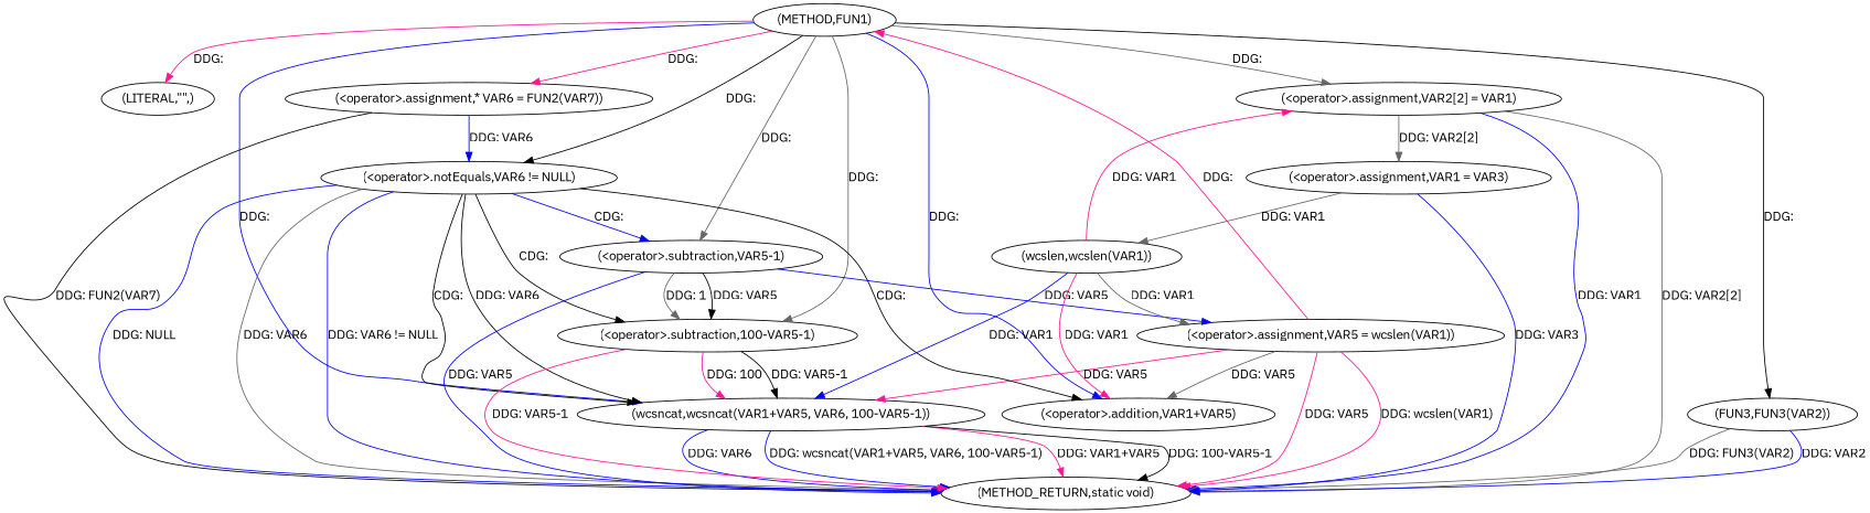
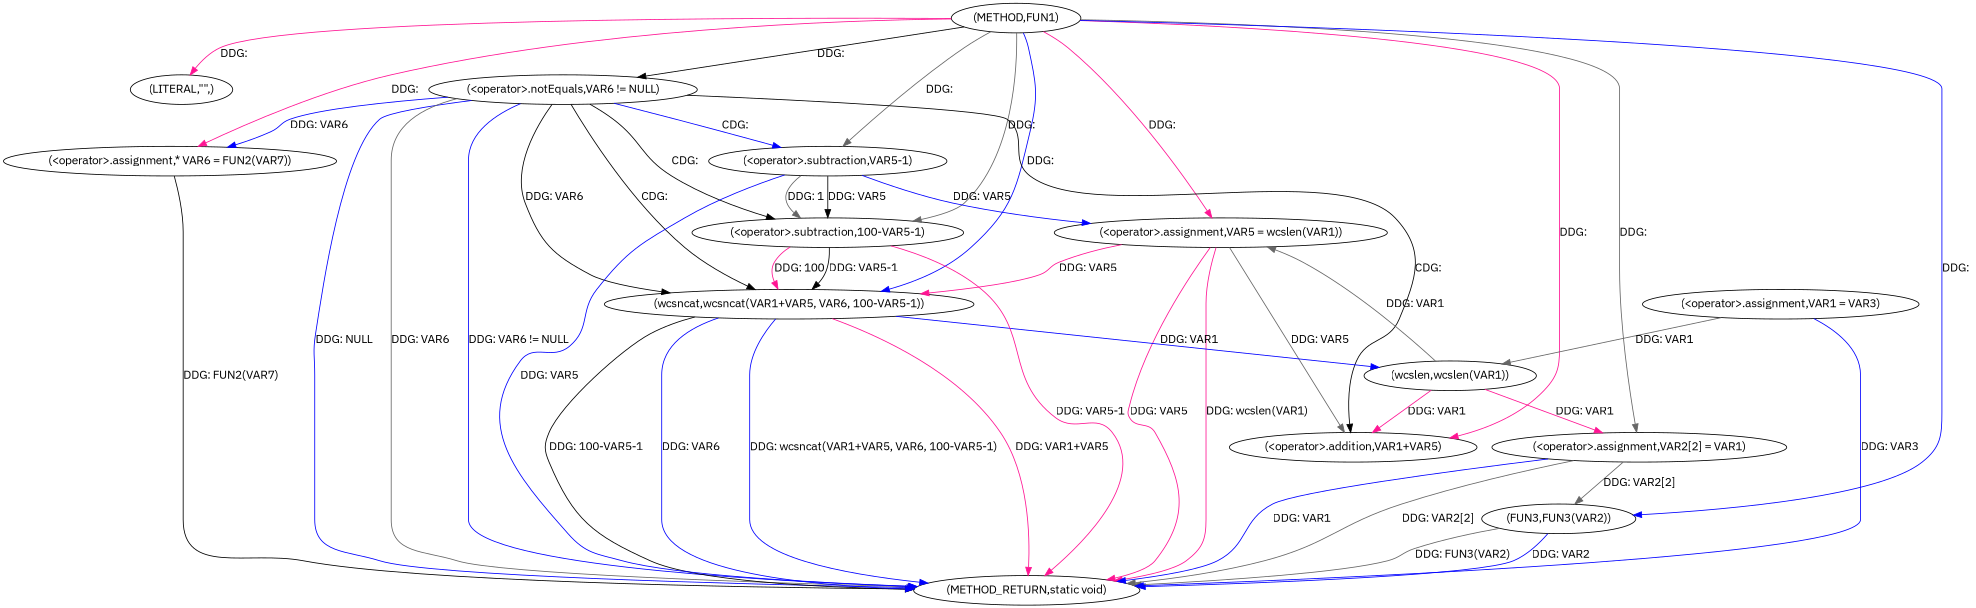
  digraph {
    fontname="IBM Plex Sans"
    node [fontname="IBM Plex Sans"]
    edge [color=blue fontname="IBM Plex Sans"]
    n1 [label="(METHOD,FUN1)"]
    n2 [label="(LITERAL,\"\",)"]
    n3 [label="(<operator>.assignment,VAR5 = wcslen(VAR1))"]
    n4 [label="(<operator>.assignment,* VAR6 = FUN2(VAR7))"]
    n5 [label="(<operator>.notEquals,VAR6 != NULL)"]
    n6 [label="(wcsncat,wcsncat(VAR1+VAR5, VAR6, 100-VAR5-1))"]
    n7 [label="(<operator>.addition,VAR1+VAR5)"]
    n8 [label="(<operator>.subtraction,100-VAR5-1)"]
    n9 [label="(<operator>.subtraction,VAR5-1)"]
    n10 [label="(<operator>.assignment,VAR2[2] = VAR1)"]
    n11 [label="(FUN3,FUN3(VAR2))"]
    n12 [label="(<operator>.assignment,VAR1 = VAR3)"]
    n13 [label="(wcslen,wcslen(VAR1))"]
    n14 [label="(METHOD_RETURN,static void)"]
    n1 -> n2 [color=deeppink label="DDG: "]
-   n3 -> n1 [color=deeppink label="DDG: "]
+   n1 -> n3 [color=deeppink label="DDG: "]
    n1 -> n4 [color=deeppink label="DDG: "]
    n1 -> n5 [color=black label="DDG: "]
    n1 -> n6 [label="DDG: "]
-   n1 -> n7 [label="DDG: "]
+   n1 -> n7 [color=deeppink label="DDG: "]
    n1 -> n8 [color=gray40 label="DDG: "]
    n1 -> n9 [color=gray40 label="DDG: "]
    n1 -> n10 [color=gray40 label="DDG: "]
-   n1 -> n11 [color=black label="DDG: "]
+   n1 -> n11 [label="DDG: "]
    n3 -> n6 [color=deeppink label="DDG: VAR5"]
    n3 -> n7 [color=gray40 label="DDG: VAR5"]
    n3 -> n14 [color=deeppink label="DDG: wcslen(VAR1)"]
    n3 -> n14 [color=deeppink label="DDG: VAR5"]
-   n4 -> n5 [label="DDG: VAR6"]
+   n5 -> n4 [label="DDG: VAR6"]
    n4 -> n14 [color=black label="DDG: FUN2(VAR7)"]
    n5 -> n6 [color=black label="DDG: VAR6"]
    n5 -> n6 [color=black label="CDG: "]
    n5 -> n7 [color=black label="CDG: "]
    n5 -> n8 [color=black label="CDG: "]
    n5 -> n9 [label="CDG: "]
    n5 -> n14 [label="DDG: NULL"]
    n5 -> n14 [color=gray40 label="DDG: VAR6"]
    n5 -> n14 [label="DDG: VAR6 != NULL"]
    n6 -> n14 [color=deeppink label="DDG: VAR1+VAR5"]
    n6 -> n14 [color=black label="DDG: 100-VAR5-1"]
    n6 -> n14 [label="DDG: VAR6"]
    n6 -> n14 [label="DDG: wcsncat(VAR1+VAR5, VAR6, 100-VAR5-1)"]
    n8 -> n6 [color=deeppink label="DDG: 100"]
    n8 -> n6 [color=black label="DDG: VAR5-1"]
    n8 -> n14 [color=deeppink label="DDG: VAR5-1"]
    n9 -> n3 [label="DDG: VAR5"]
    n9 -> n8 [color=black label="DDG: VAR5"]
    n9 -> n8 [color=gray40 label="DDG: 1"]
    n9 -> n14 [label="DDG: VAR5"]
-   n10 -> n12 [color=gray40 label="DDG: VAR2[2]"]
+   n10 -> n11 [color=gray40 label="DDG: VAR2[2]"]
    n10 -> n14 [color=gray40 label="DDG: VAR2[2]"]
    n10 -> n14 [label="DDG: VAR1"]
    n11 -> n14 [label="DDG: VAR2"]
    n11 -> n14 [color=gray40 label="DDG: FUN3(VAR2)"]
    n12 -> n13 [color=gray40 label="DDG: VAR1"]
    n12 -> n14 [label="DDG: VAR3"]
    n13 -> n3 [color=gray40 label="DDG: VAR1"]
-   n13 -> n6 [label="DDG: VAR1"]
+   n6 -> n13 [label="DDG: VAR1"]
    n13 -> n7 [color=deeppink label="DDG: VAR1"]
    n13 -> n10 [color=deeppink label="DDG: VAR1"]
  }
